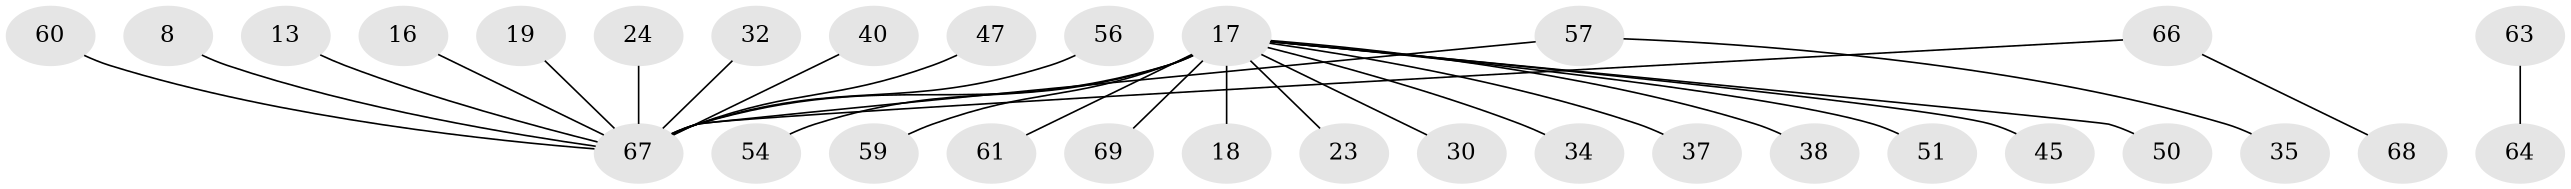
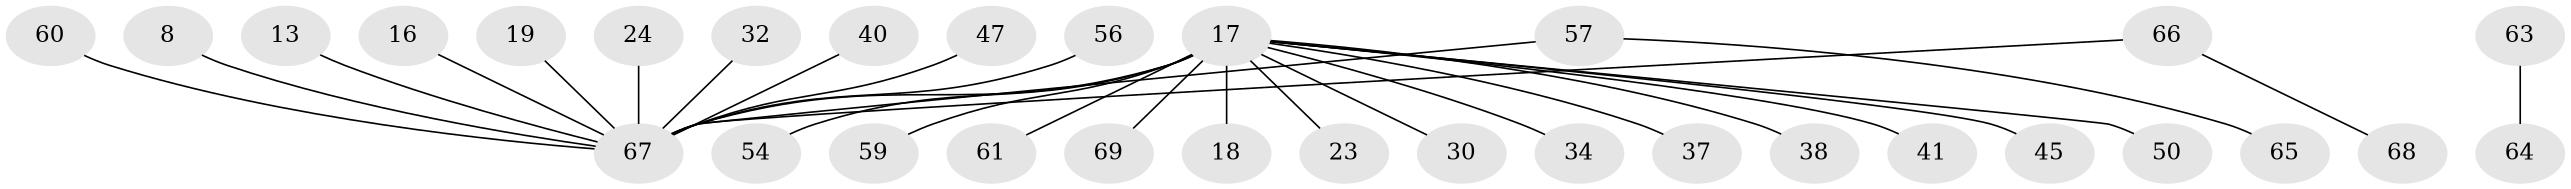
  graph {
    node [color=gray90 style=filled]
    67 [super="+10+12+44+2"]
    8
    13
    16
    17 [super="+3+6"]
    18
    23
    30
    34
    37
    38
-   41 [label=51]
+   41
    45
    50
    54 [super="+26+49"]
    59
    61
    69 [super="+43"]
    63
    64
    19
    24
    32
    40 [super="+28"]
    47
    56
    57 [super="+36+42"]
-   65 [label=35]
+   65
    60 [super="+48"]
    66 [super="+46"]
    68
    8 -- 67
    13 -- 67
    16 -- 67
    17 -- 67 [weight=4]
    17 -- 18
    17 -- 23
    17 -- 30
    17 -- 34
    17 -- 37
    17 -- 38
    17 -- 41
    17 -- 45
    17 -- 50
    17 -- 54
    17 -- 59
    17 -- 61
    17 -- 69
    63 -- 64
    19 -- 67
    24 -- 67
    32 -- 67
    40 -- 67
    47 -- 67
    56 -- 67
    57 -- 67
    57 -- 65
    60 -- 67
    66 -- 67
    66 -- 68
  }
